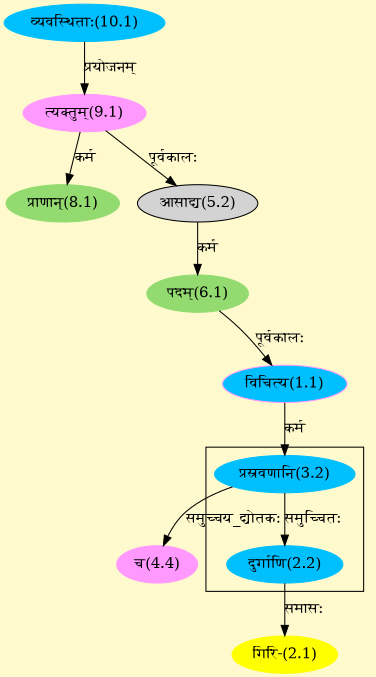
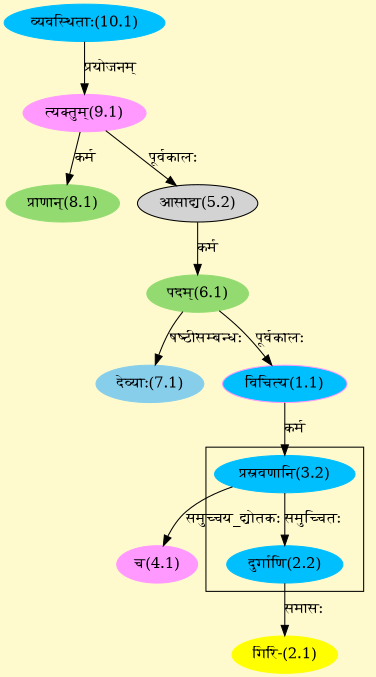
  digraph {
    bgcolor=lemonchiffon1
    compound=true
    rankdir=BT
    node [color="#00BFFF" style=filled]
    edge [dir=back]
    n1 [label="दुर्गाणि(2.2)"]
    n2 [label="प्रस्रवणानि(3.2)"]
    n3 [color="#FF99FF" fillcolor="#00BFFF" label="विचित्य(1.1)"]
    n4 [color="#93DB70" label="पदम्(6.1)"]
    n5 [label="आसाद्य(5.2)" color=""]
    n6 [color="#FF99FF" label="त्यक्तुम्(9.1)"]
    n7 [label="व्यवस्थिताः(10.1)"]
    n8 [color="#FFFF00" label="गिरि-(2.1)"]
-   n9 [color="#FF99FF" label="च(4.4)"]
+   n9 [color="#FF99FF" label="च(4.1)"]
+   n10 [color="#87CEEB" label="देव्याः(7.1)"]
    n11 [color="#93DB70" label="प्राणान्(8.1)"]
    subgraph cluster_1 {
      n1
      n2
    }
    n1 -> n2 [label="समुच्चितः"]
    n2 -> n3 [label="कर्म"]
    n3 -> n4 [label="पूर्वकालः"]
    n4 -> n5 [label="कर्म"]
    n5 -> n6 [label="पूर्वकालः"]
    n6 -> n7 [label="प्रयोजनम्"]
    n8 -> n1 [label="समासः"]
    n9 -> n2 [label="समुच्चय_द्योतकः"]
+   n10 -> n4 [label="षष्ठीसम्बन्धः"]
    n11 -> n6 [label="कर्म"]
  }
